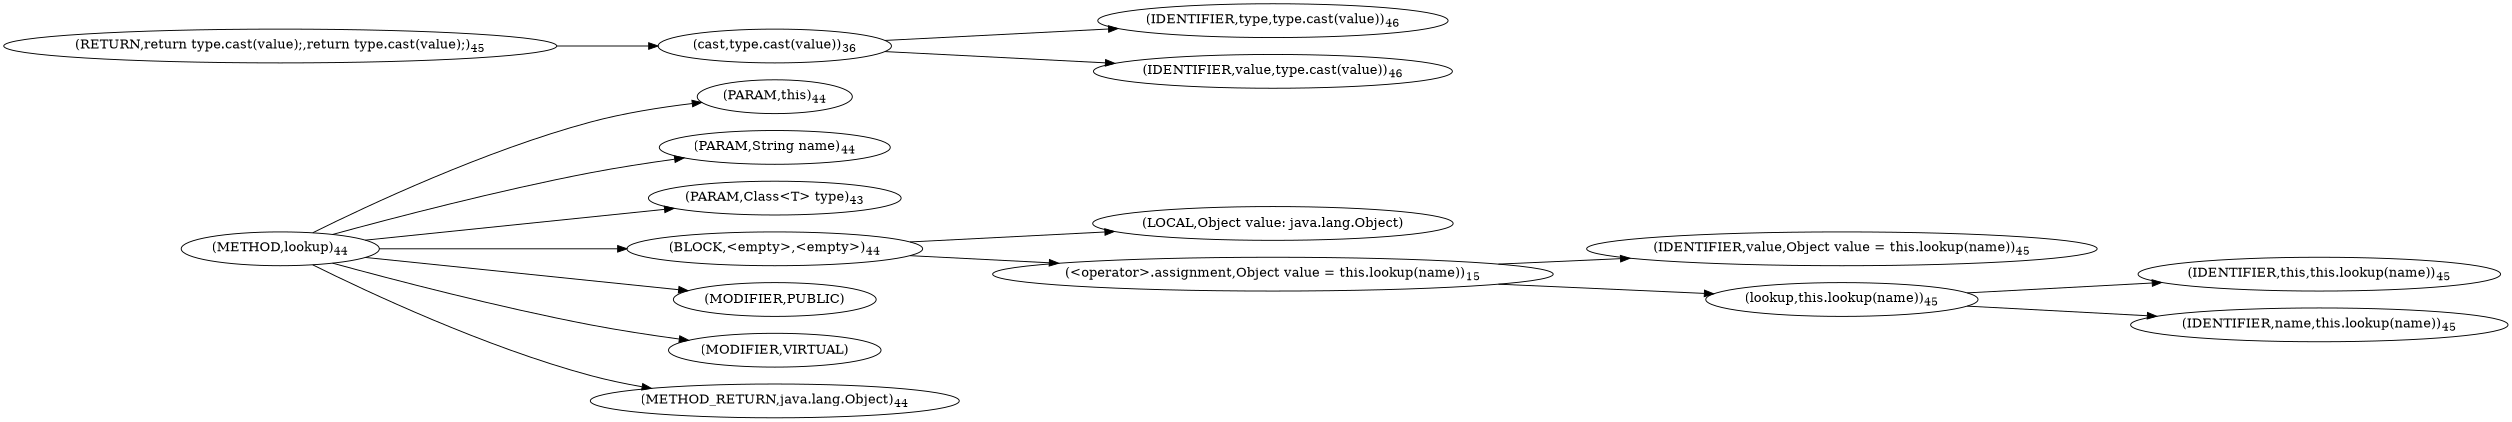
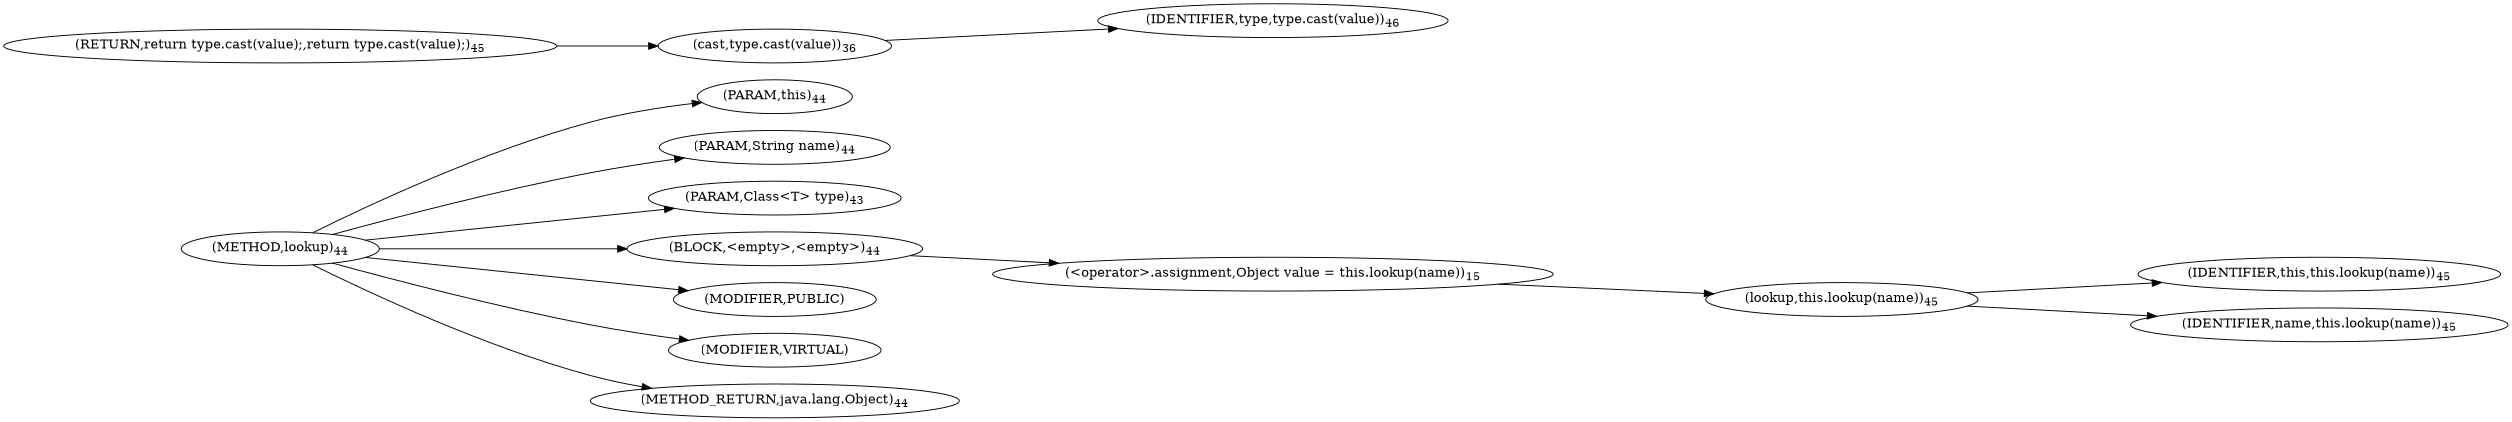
  digraph {
    rankdir=LR
    n1 [label=<(METHOD,lookup)<SUB>44</SUB>>]
    n2 [label=<(PARAM,this)<SUB>44</SUB>>]
    n3 [label=<(PARAM,String name)<SUB>44</SUB>>]
    n4 [label=<(PARAM,Class&lt;T&gt; type)<SUB>43</SUB>>]
    n5 [label=<(BLOCK,&lt;empty&gt;,&lt;empty&gt;)<SUB>44</SUB>>]
    n6 [label=<(MODIFIER,PUBLIC)>]
    n7 [label=<(MODIFIER,VIRTUAL)>]
    n8 [label=<(METHOD_RETURN,java.lang.Object)<SUB>44</SUB>>]
-   n9 [label=<(LOCAL,Object value: java.lang.Object)>]
    n10 [label=<(&lt;operator&gt;.assignment,Object value = this.lookup(name))<SUB>15</SUB>>]
-   n11 [label=<(IDENTIFIER,value,Object value = this.lookup(name))<SUB>45</SUB>>]
    n12 [label=<(lookup,this.lookup(name))<SUB>45</SUB>>]
    n13 [label=<(RETURN,return type.cast(value);,return type.cast(value);)<SUB>45</SUB>>]
    n14 [label=<(cast,type.cast(value))<SUB>36</SUB>>]
    n15 [label=<(IDENTIFIER,this,this.lookup(name))<SUB>45</SUB>>]
    n16 [label=<(IDENTIFIER,name,this.lookup(name))<SUB>45</SUB>>]
    n17 [label=<(IDENTIFIER,type,type.cast(value))<SUB>46</SUB>>]
-   n18 [label=<(IDENTIFIER,value,type.cast(value))<SUB>46</SUB>>]
    n1 -> n2
    n1 -> n3
    n1 -> n4
    n1 -> n5
    n1 -> n6
    n1 -> n7
    n1 -> n8
-   n5 -> n9
    n5 -> n10
-   n10 -> n11
    n10 -> n12
    n12 -> n15
    n12 -> n16
    n13 -> n14
    n14 -> n17
-   n14 -> n18
  }
